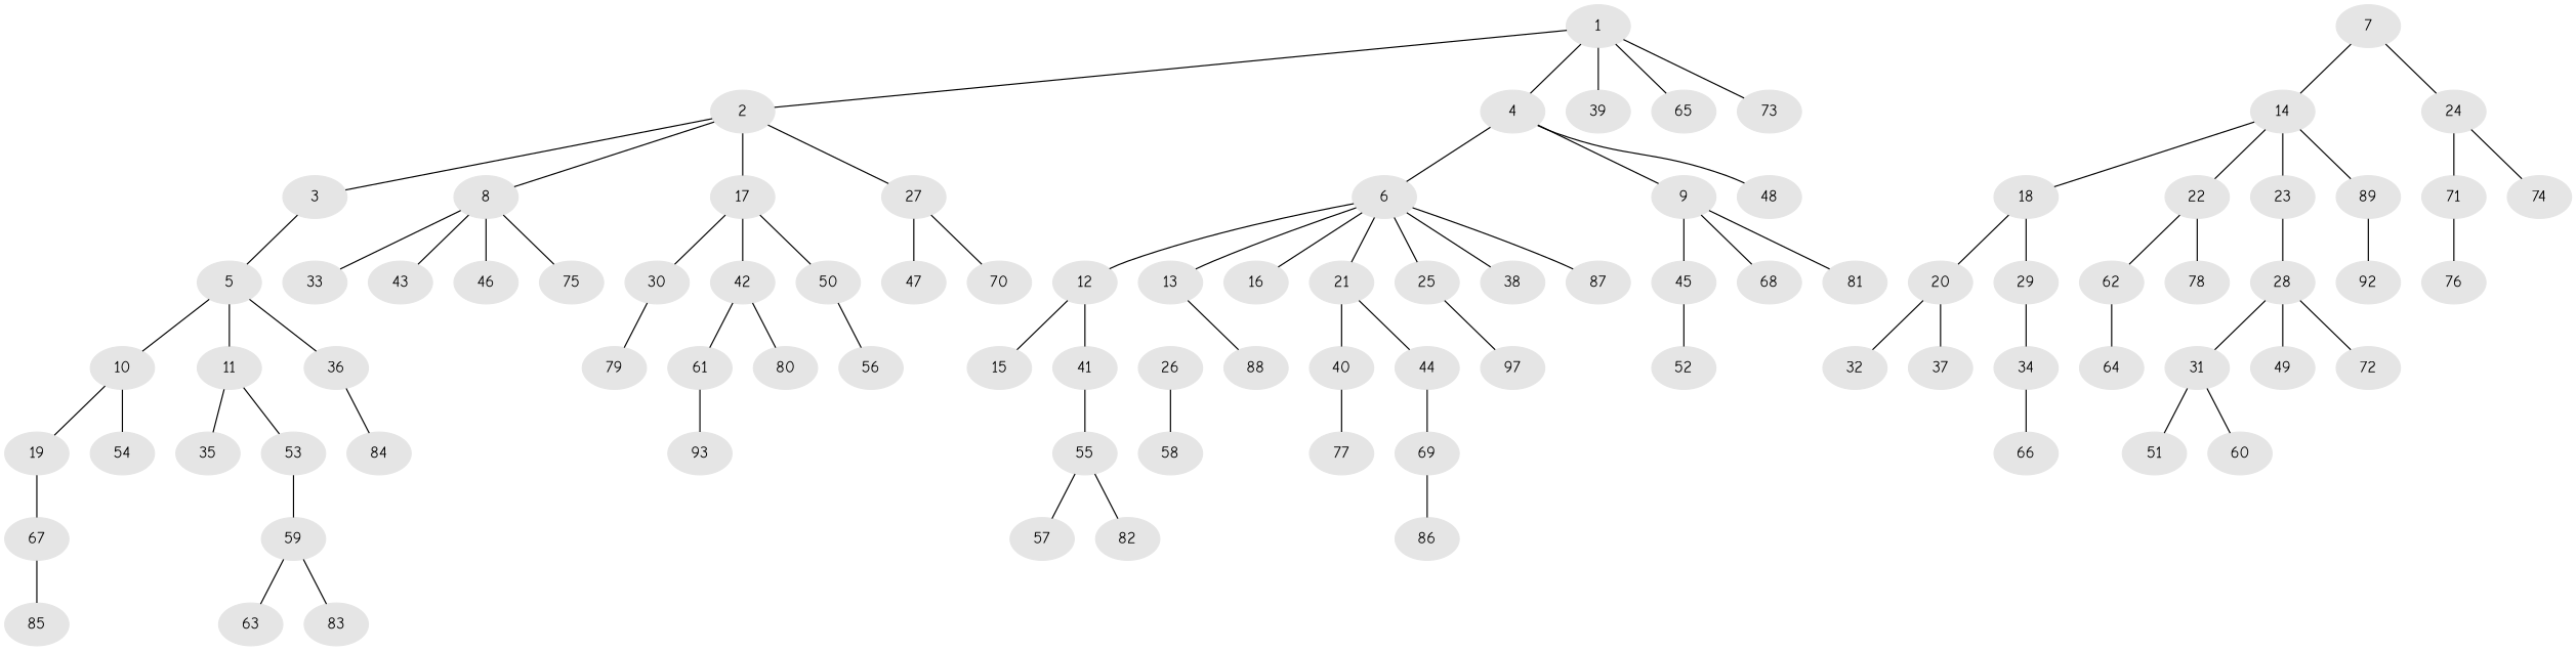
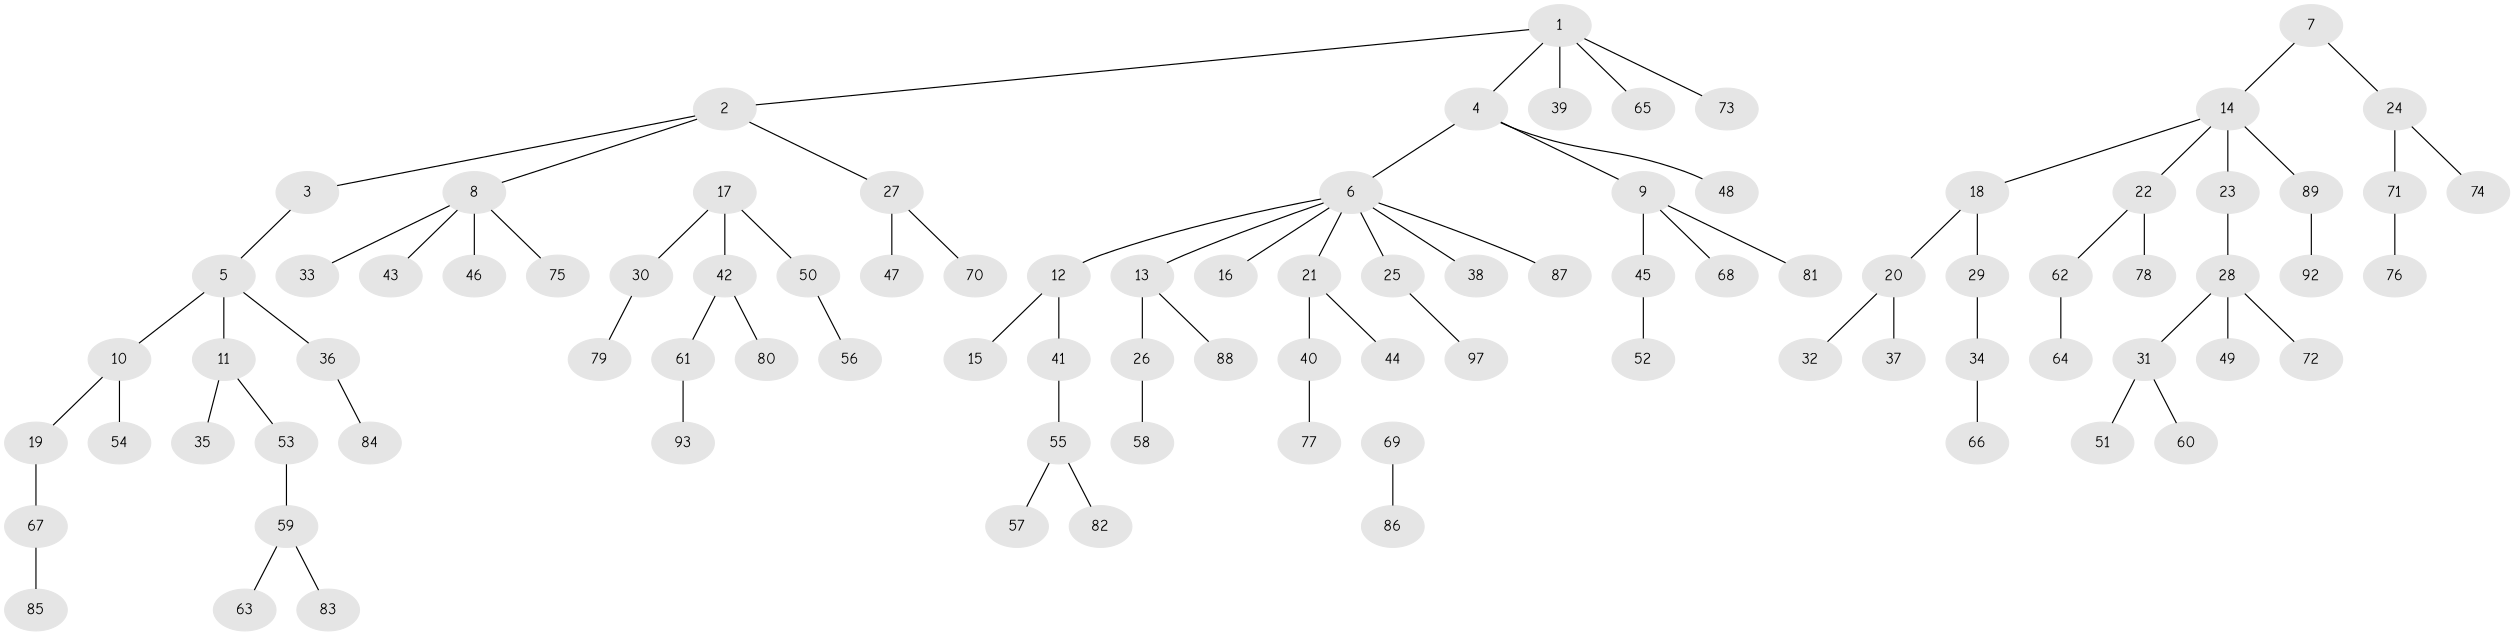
  graph {
    fontname="Comic Neue"
    node [color=gray90 fontname="Comic Neue" style=filled]
    edge [fontname="Comic Neue"]
    1
    2
    4
    39
    65
    73
    3
    8
    17
    27
    6
    9
    48
    5
    33
    43
    46
    75
    30
    42
    50
    47
    70
    10
    11
    36
    12
    13
    16
    21
    25
    38
    87
    45
    68
    81
    7
    14
    24
    19
    54
    35
    53
    84
    15
    41
    26
    88
    40
    44
    n51 [label=97]
    18
    22
    23
    89
    71
    74
    52
    67
    59
    55
    58
    20
    29
    62
    78
    28
    92
    79
    61
    80
    56
    32
    37
    34
    85
    77
    69
    64
    31
    49
    72
    76
    51
    60
    66
    57
    82
    n89 [label=93]
    86
    63
    83
    1 -- 2
    1 -- 4
    1 -- 39
    1 -- 65
    1 -- 73
    2 -- 3
    2 -- 8
-   2 -- 17
    2 -- 27
    4 -- 6
    4 -- 9
    4 -- 48
    3 -- 5
    8 -- 33
    8 -- 43
    8 -- 46
    8 -- 75
    17 -- 30
    17 -- 42
    17 -- 50
    27 -- 47
    27 -- 70
    6 -- 12
    6 -- 13
    6 -- 16
    6 -- 21
    6 -- 25
    6 -- 38
    6 -- 87
    9 -- 45
    9 -- 68
    9 -- 81
    5 -- 10
    5 -- 11
    5 -- 36
    30 -- 79
    42 -- 61
    42 -- 80
    50 -- 56
    10 -- 19
    10 -- 54
    11 -- 35
    11 -- 53
    36 -- 84
    12 -- 15
    12 -- 41
+   13 -- 26
    13 -- 88
    21 -- 40
    21 -- 44
    25 -- n51
    45 -- 52
    7 -- 14
    7 -- 24
    14 -- 18
    14 -- 22
    14 -- 23
    14 -- 89
    24 -- 71
    24 -- 74
    19 -- 67
    53 -- 59
    41 -- 55
    26 -- 58
    40 -- 77
-   44 -- 69
    18 -- 20
    18 -- 29
    22 -- 62
    22 -- 78
    23 -- 28
    89 -- 92
    71 -- 76
    67 -- 85
    59 -- 63
    59 -- 83
    55 -- 57
    55 -- 82
    20 -- 32
    20 -- 37
    29 -- 34
    62 -- 64
    28 -- 31
    28 -- 49
    28 -- 72
    61 -- n89
    34 -- 66
    69 -- 86
    31 -- 51
    31 -- 60
  }
